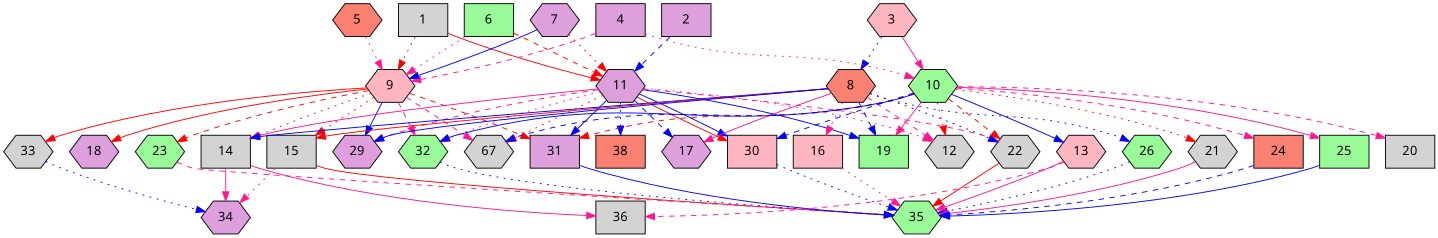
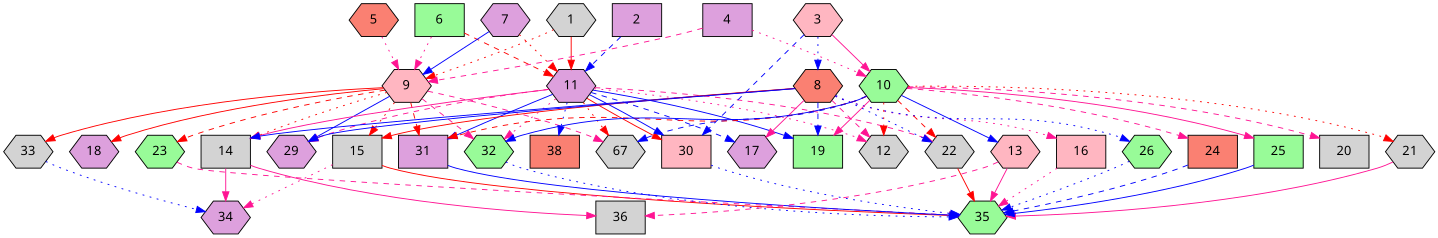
  digraph {
    fontname="Noto Sans"
    node [alpha=0.06 fillcolor=lightgrey fontname="Noto Sans" shape=hexagon style=filled]
    edge [color=deeppink fontname="Noto Sans" style=solid]
-   1 [alpha=0.10 expect_size=50555561844433768 shape=box]
+   1 [alpha=0.10 expect_size=50555561844433768]
    9 [alpha=0.18 expect_size=449749007078972416 fillcolor=lightpink]
    11 [alpha=0.20 expect_size=6823999834358490 fillcolor=plum]
    14 [alpha=0.16 expect_size=12701519375293266 shape=box]
    15 [alpha=0.03 expect_size=12473848367580728 shape=box]
    29 [alpha=0.02 expect_size=197410027283744384 fillcolor=plum]
    18 [expect_size=14857708838182012 fillcolor=plum]
    23 [alpha=0.14 expect_size=705844584775799424 fillcolor=palegreen]
    n9 [alpha=0.09 expect_size=24674401018882031616 label=67]
    31 [alpha=0.17 expect_size=9495555860003630 fillcolor=plum shape=box]
    32 [alpha=0.03 expect_size=203816284292678080 fillcolor=palegreen]
    33 [alpha=0.00 expect_size=485610446629716]
    17 [expect_size=280592539503358080 fillcolor=plum]
    12 [alpha=0.14 expect_size=679689882935947689984]
    19 [alpha=0.03 expect_size=374409558535578845184 fillcolor=palegreen shape=box]
    22 [alpha=0.19 expect_size=29209213324856056]
    30 [alpha=0.15 expect_size=2275194286856047 fillcolor=lightpink shape=box]
    n18 [alpha=0.15 expect_size=1473805232919120183296 fillcolor=salmon label=38 shape=box]
    36 [alpha=0.16 expect_size=11925310886847600 shape=box]
    34 [alpha=0.12 expect_size=11122509942337518 fillcolor=plum]
    35 [alpha=0.13 expect_size=1207487544332644253696 fillcolor=palegreen]
    2 [expect_size=2837162874734099456 fillcolor=plum shape=box]
    3 [expect_size=2402294747791081 fillcolor=lightpink]
    8 [alpha=0.19 expect_size=1671160999724839 fillcolor=salmon]
    10 [expect_size=25795520044433940 fillcolor=palegreen]
    16 [alpha=0.02 expect_size=12612143839474352128 fillcolor=lightpink shape=box]
    26 [alpha=0.09 expect_size=8412215157446838 fillcolor=palegreen]
    13 [alpha=0.07 expect_size=12528494261701238 fillcolor=lightpink]
    20 [alpha=0.19 expect_size=68120538513408000000 shape=box]
    21 [alpha=0.00 expect_size=1859827941205702868992]
    24 [alpha=0.03 expect_size=15153113530909170 fillcolor=salmon shape=box]
    25 [alpha=0.12 expect_size=1619713905417328384 fillcolor=palegreen shape=box]
    4 [alpha=0.08 expect_size=450915939743956992000 fillcolor=plum shape=box]
    5 [alpha=0.05 expect_size=2765329502039965696 fillcolor=salmon]
    6 [alpha=0.15 expect_size=1407614255531001088 fillcolor=palegreen shape=box]
    7 [alpha=0.18 expect_size=1710007949673072640 fillcolor=plum]
    1 -> 9 [color=red style=dotted]
    1 -> 11 [color=red]
    9 -> 14 [color=red style=dotted]
    9 -> 15 [color=red style=dotted]
    9 -> 29 [color=blue]
    9 -> 18 [color=red]
    9 -> 23 [color=red style=dashed]
    9 -> n9 [style=dashed]
    9 -> 31 [color=red style=dashed]
    9 -> 32 [style=dashed]
    9 -> 33 [color=red]
    11 -> 14
    11 -> 29 [style=dashed]
    11 -> n9 [color=red style=dotted]
    11 -> 31 [color=blue]
    11 -> 32 [style=dotted]
    11 -> 17 [color=blue style=dashed]
    11 -> 12 [style=dotted]
    11 -> 19 [color=blue]
    11 -> 22 [style=dashed]
    11 -> 30 [color=red]
    11 -> 30 [color=blue]
    11 -> n18 [color=blue style=dotted]
    14 -> 36
    14 -> 34
    15 -> 34 [style=dotted]
    15 -> 35 [color=red]
    23 -> 35 [style=dashed]
    31 -> 35 [color=blue]
    32 -> 35 [color=blue style=dotted]
    33 -> 34 [color=blue style=dotted]
    22 -> 35 [color=red]
    30 -> 35 [color=blue style=dotted]
    2 -> 11 [color=blue style=dashed]
    3 -> 8 [color=blue style=dotted]
    3 -> 10
    8 -> 14 [color=blue]
    8 -> 15 [color=red]
    8 -> 29 [color=blue]
    8 -> 17
    8 -> 12 [style=dashed]
    8 -> 19 [color=blue style=dashed]
    8 -> 22 [color=blue style=dotted]
    8 -> 16 [style=dotted]
    8 -> 26 [color=blue style=dotted]
    10 -> n9 [color=blue style=dashed]
    10 -> 31 [color=red style=dashed]
    10 -> 32 [color=blue]
    10 -> 12 [color=red style=dotted]
    10 -> 19
    10 -> 22 [color=red style=dashed]
-   10 -> 30 [color=blue style=dashed]
+   3 -> 30 [color=blue style=dashed]
    10 -> 13 [color=blue]
    10 -> 20 [style=dashed]
    10 -> 21 [color=red style=dotted]
    10 -> 24 [style=dashed]
    10 -> 25
    16 -> 35 [style=dotted]
    26 -> 35 [color=blue style=dotted]
    13 -> 36 [style=dashed]
    13 -> 35
    21 -> 35
    24 -> 35 [color=blue style=dashed]
    25 -> 35 [color=blue]
    4 -> 9 [style=dashed]
    4 -> 10 [style=dotted]
    5 -> 9 [style=dotted]
    6 -> 9 [style=dotted]
    6 -> 11 [color=red style=dashed]
    7 -> 9 [color=blue]
    7 -> 11 [color=red style=dotted]
  }
